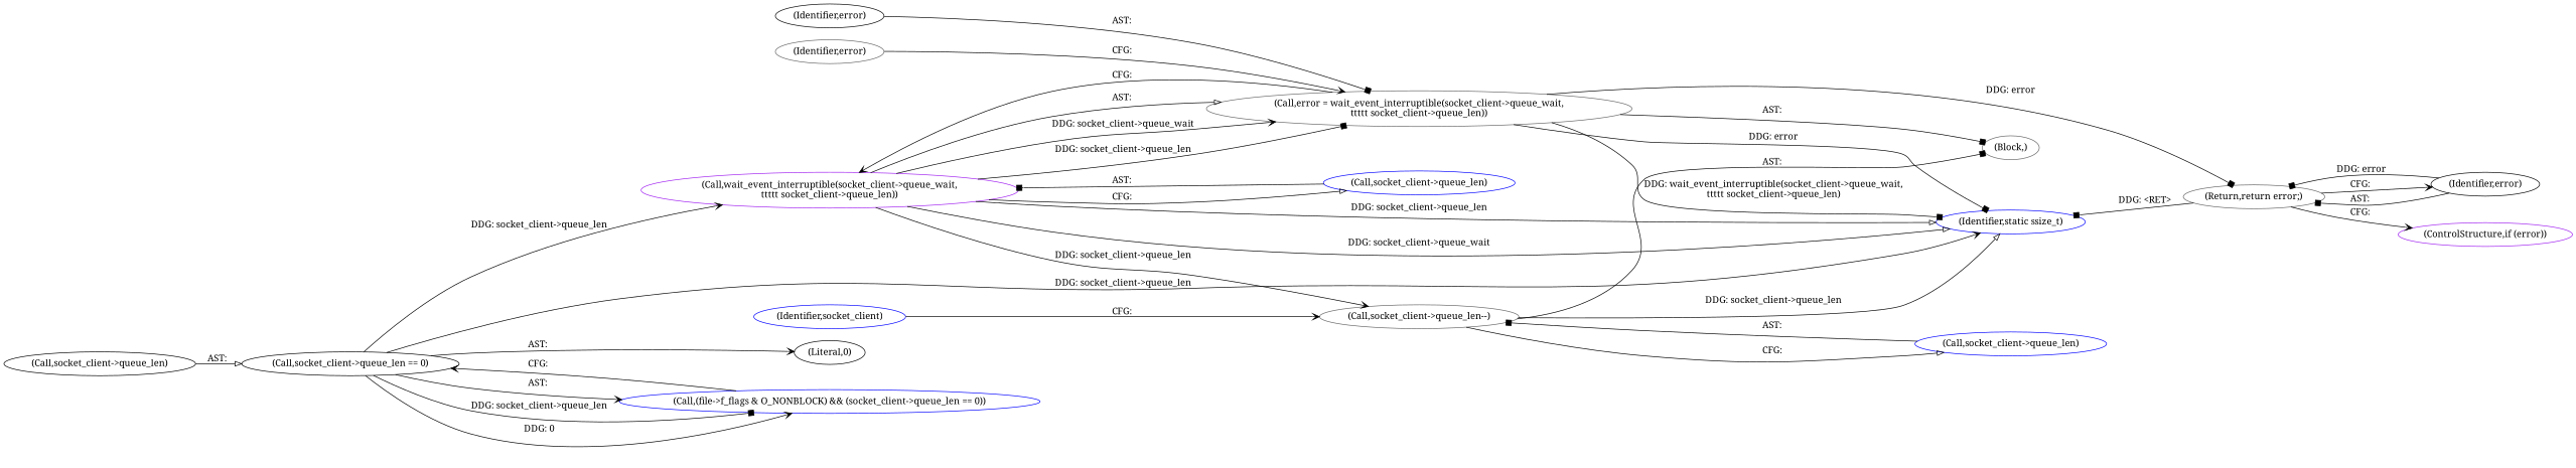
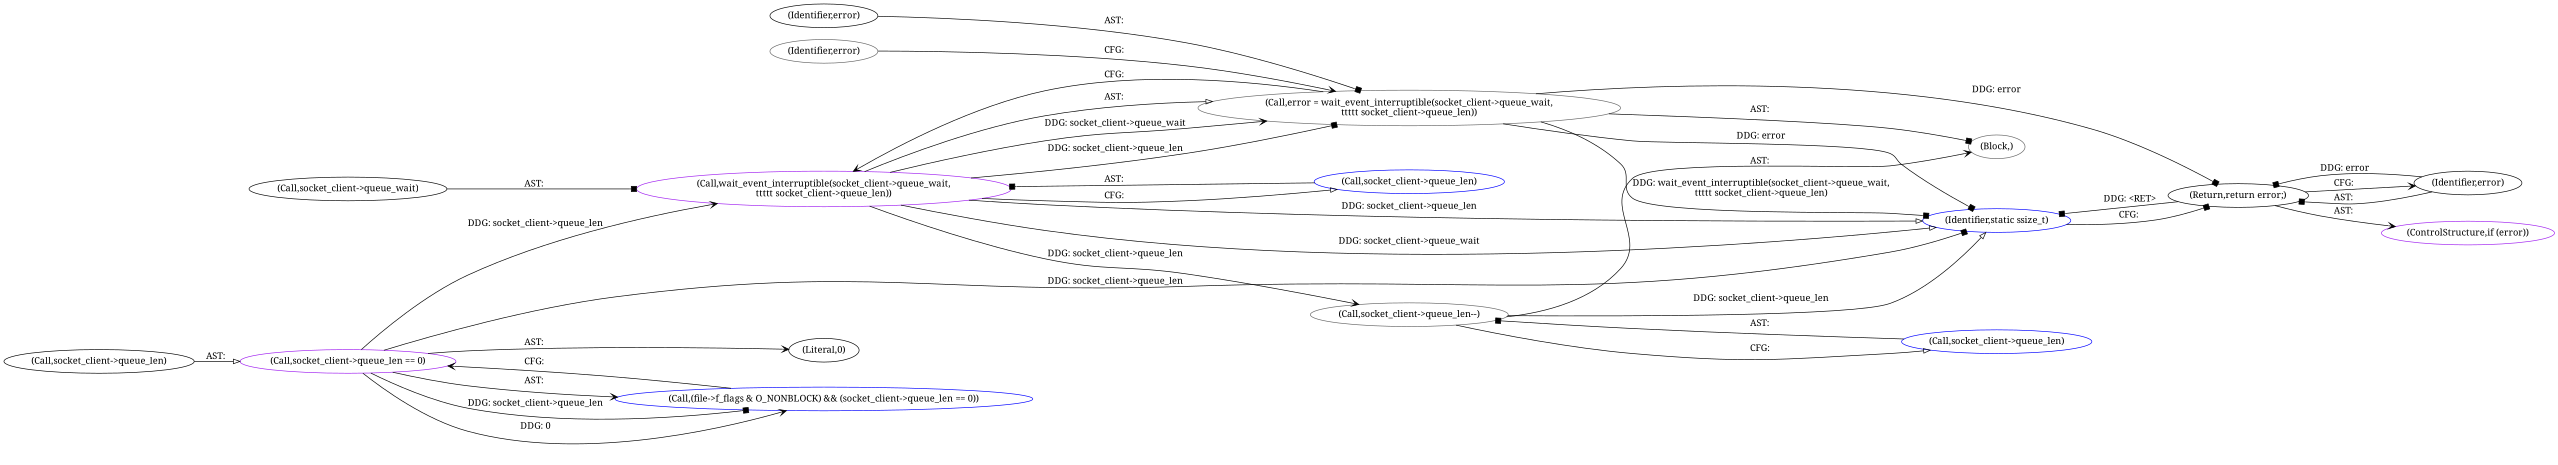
  digraph {
    fontname="Noto Serif"
    rankdir=LR
    node [color=black fontname="Noto Serif"]
    edge [arrowhead=box fontname="Noto Serif"]
    n1 [color=purple label="(Call,wait_event_interruptible(socket_client->queue_wait,\n\t\t\t\t\t socket_client->queue_len))"]
    n2 [color=gray40 label="(Call,error = wait_event_interruptible(socket_client->queue_wait,\n\t\t\t\t\t socket_client->queue_len))"]
    n3 [color=gray40 label="(Call,socket_client->queue_len--)"]
    n4 [color=blue label="(Identifier,static ssize_t)"]
    n5 [color=blue label="(Call,socket_client->queue_len)"]
-   n6 [color=gray40 label="(Return,return error;)"]
+   n6 [label="(Return,return error;)"]
    n7 [color=gray40 label="(Block,)"]
    n8 [color=blue label="(Call,socket_client->queue_len)"]
-   n9 [label="(Call,socket_client->queue_len == 0)"]
+   n9 [color=purple label="(Call,socket_client->queue_len == 0)"]
    n10 [label="(Literal,0)"]
    n11 [color=blue label="(Call,(file->f_flags & O_NONBLOCK) && (socket_client->queue_len == 0))"]
    n12 [label="(Identifier,error)"]
    n13 [color=purple label="(ControlStructure,if (error))"]
-   n14 [color=blue label="(Identifier,socket_client)"]
    n15 [label="(Identifier,error)"]
+   n16 [label="(Call,socket_client->queue_wait)"]
    n17 [color=gray40 label="(Identifier,error)"]
    n18 [label="(Call,socket_client->queue_len)"]
    n1 -> n2 [arrowhead=onormal label="AST: "]
    n1 -> n2 [arrowhead=vee label="DDG: socket_client->queue_wait"]
    n1 -> n2 [label="DDG: socket_client->queue_len"]
    n1 -> n3 [arrowhead=vee label="DDG: socket_client->queue_len"]
    n1 -> n4 [arrowhead=onormal label="DDG: socket_client->queue_wait"]
    n1 -> n4 [arrowhead=onormal label="DDG: socket_client->queue_len"]
    n1 -> n5 [arrowhead=onormal label="CFG: "]
    n2 -> n1 [arrowhead=vee label="CFG: "]
    n2 -> n4 [label="DDG: error"]
    n2 -> n4 [label="DDG: wait_event_interruptible(socket_client->queue_wait,\n\t\t\t\t\t socket_client->queue_len)"]
    n2 -> n6 [label="DDG: error"]
    n2 -> n7 [label="AST: "]
    n3 -> n4 [arrowhead=onormal label="DDG: socket_client->queue_len"]
-   n3 -> n7 [label="AST: "]
+   n3 -> n7 [arrowhead=vee label="AST: "]
    n3 -> n8 [arrowhead=onormal label="CFG: "]
+   n4 -> n6 [label="CFG: "]
    n5 -> n1 [label="AST: "]
    n6 -> n4 [label="DDG: <RET>"]
    n6 -> n12 [arrowhead=vee label="CFG: "]
-   n6 -> n13 [arrowhead=vee label="CFG: "]
+   n6 -> n13 [arrowhead=vee label="AST: "]
    n8 -> n3 [label="AST: "]
    n9 -> n1 [arrowhead=vee label="DDG: socket_client->queue_len"]
-   n9 -> n4 [arrowhead=vee label="DDG: socket_client->queue_len"]
+   n9 -> n4 [label="DDG: socket_client->queue_len"]
    n9 -> n10 [arrowhead=vee label="AST: "]
    n9 -> n11 [arrowhead=vee label="AST: "]
    n9 -> n11 [label="DDG: socket_client->queue_len"]
    n9 -> n11 [arrowhead=vee label="DDG: 0"]
    n11 -> n9 [arrowhead=vee label="CFG: "]
    n12 -> n6 [label="AST: "]
    n12 -> n6 [label="DDG: error"]
-   n14 -> n3 [arrowhead=vee label="CFG: "]
    n15 -> n2 [label="AST: "]
+   n16 -> n1 [label="AST: "]
    n17 -> n2 [arrowhead=vee label="CFG: "]
    n18 -> n9 [arrowhead=onormal label="AST: "]
  }
